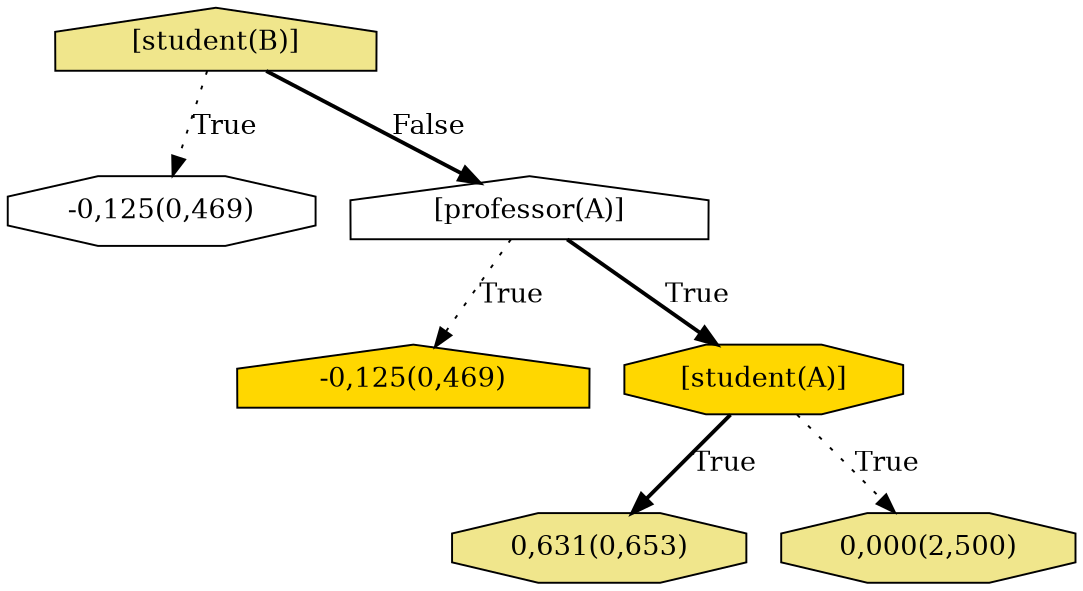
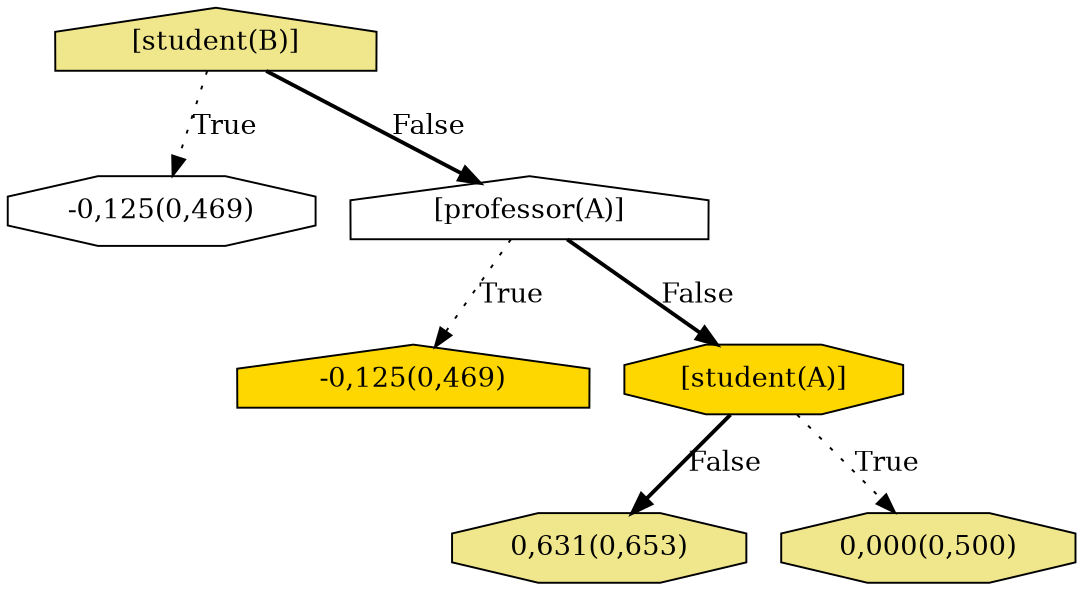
  digraph {
    node [fillcolor=khaki shape=octagon style=filled]
    edge [style=dotted]
    n1 [label="[student(B)]" shape=house]
    n2 [fillcolor=white label="-0,125(0,469)"]
    n3 [fillcolor=white label="[professor(A)]" shape=house]
    n4 [fillcolor=gold label="-0,125(0,469)" shape=house]
    n5 [fillcolor=gold label="[student(A)]"]
    n6 [label="0,631(0,653)"]
-   n7 [label="0,000(2,500)"]
+   n7 [label="0,000(0,500)"]
    n1 -> n2 [label=True]
    n1 -> n3 [label=False style=bold]
    n3 -> n4 [label=True]
-   n3 -> n5 [label=True style=bold]
-   n5 -> n6 [label=True style=bold]
+   n3 -> n5 [label=False style=bold]
+   n5 -> n6 [label=False style=bold]
    n5 -> n7 [label=True]
  }
